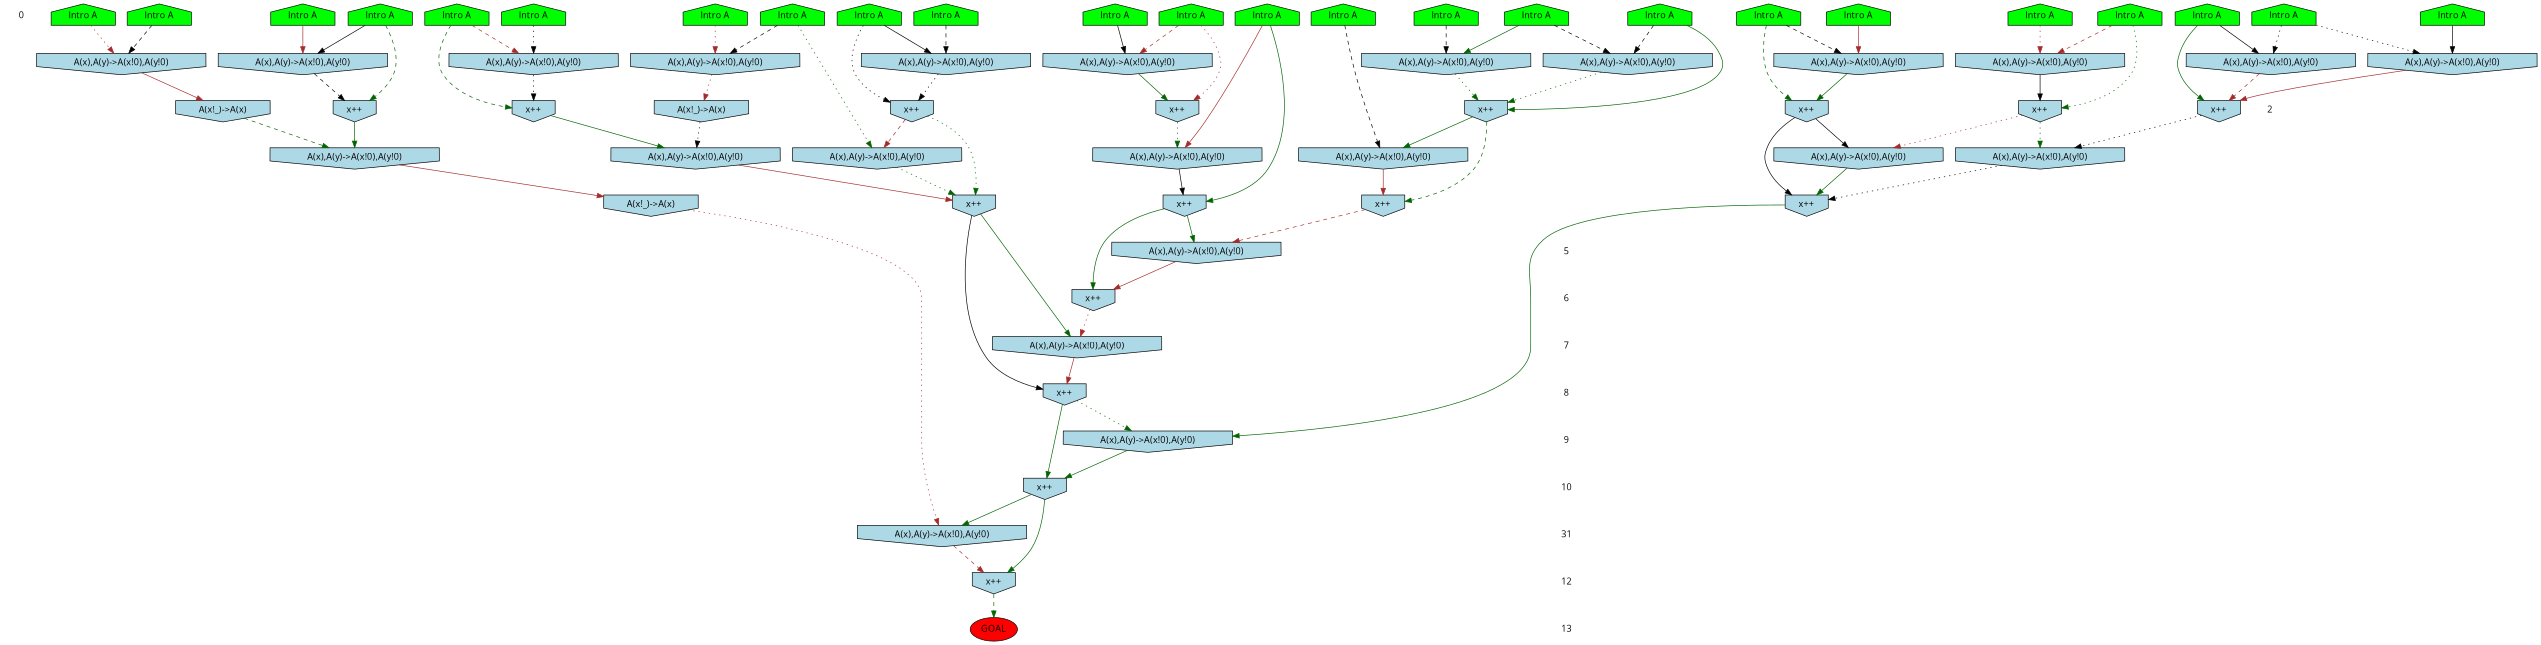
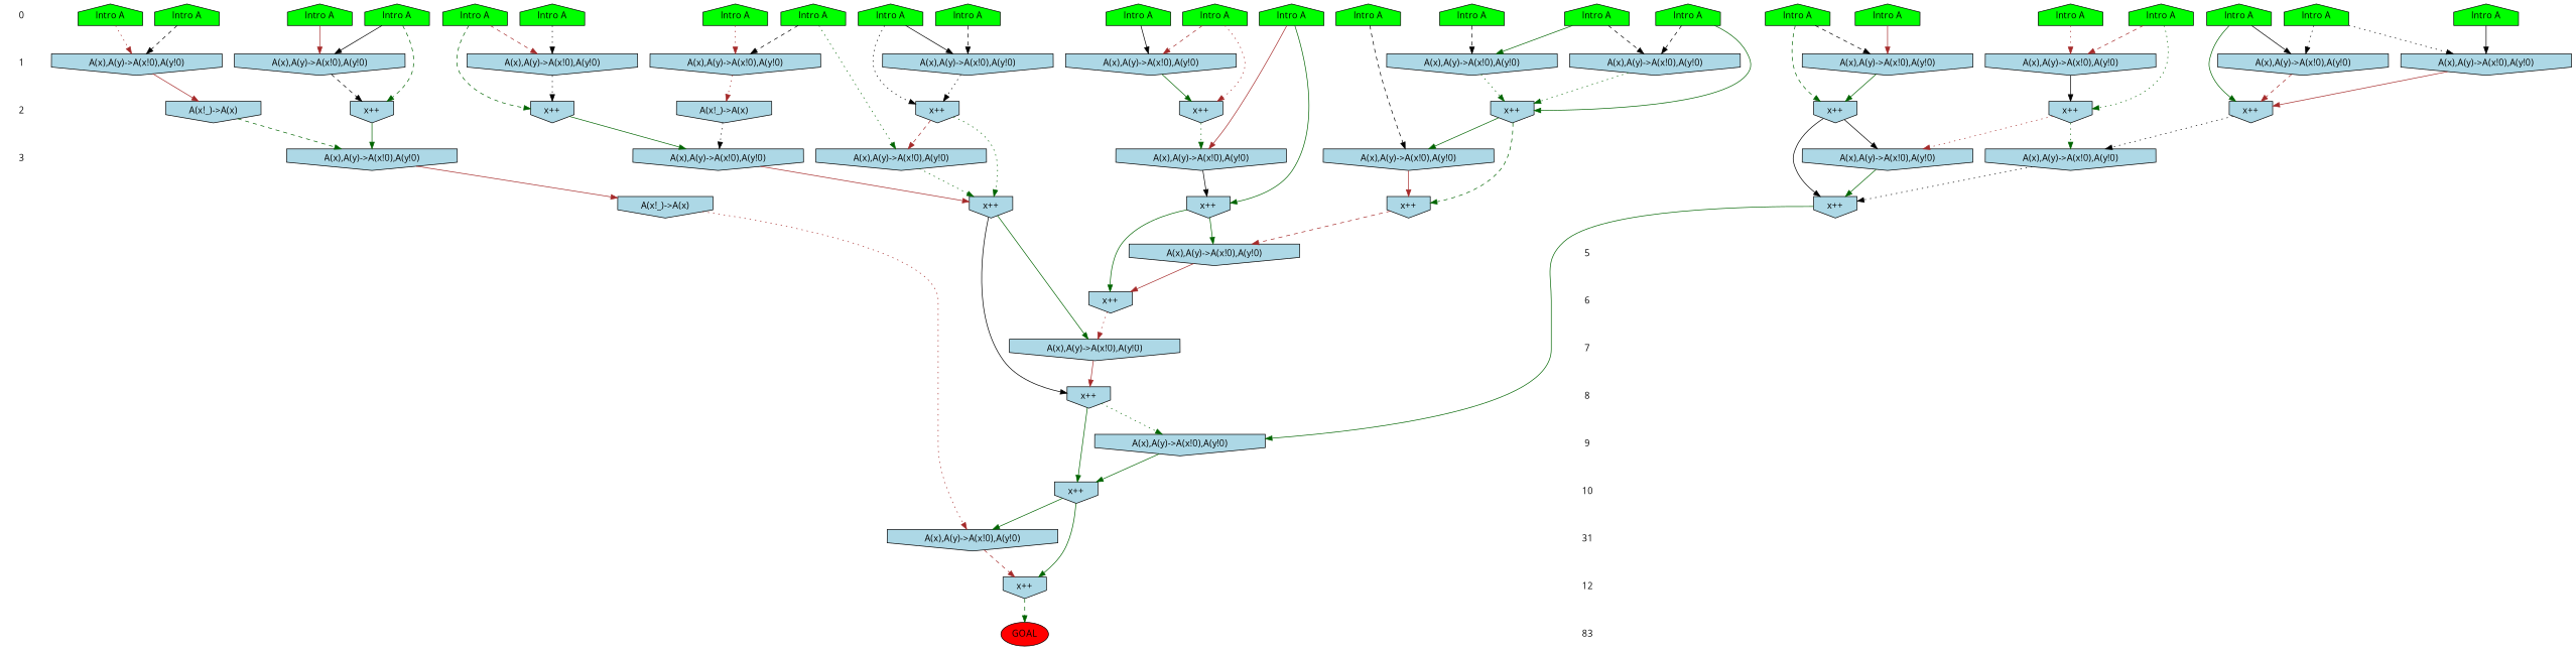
  digraph {
    fontname="Open Sans"
    ranksep=.5
    node [fontname="Open Sans" shape=invhouse fillcolor=lightblue style=filled]
    edge [fontname="Open Sans" style=solid color=darkgreen]
    0 [shape=plaintext fillcolor="" style=""]
    n2 [fillcolor=green label="Intro A" shape=house]
    n3 [fillcolor=green label="Intro A" shape=house]
    n4 [fillcolor=green label="Intro A" shape=house]
    n5 [fillcolor=green label="Intro A" shape=house]
    n6 [fillcolor=green label="Intro A" shape=house]
    n7 [fillcolor=green label="Intro A" shape=house]
    n8 [fillcolor=green label="Intro A" shape=house]
    n9 [fillcolor=green label="Intro A" shape=house]
    n10 [fillcolor=green label="Intro A" shape=house]
    n11 [fillcolor=green label="Intro A" shape=house]
    n12 [fillcolor=green label="Intro A" shape=house]
    n13 [fillcolor=green label="Intro A" shape=house]
    n14 [fillcolor=green label="Intro A" shape=house]
    n15 [fillcolor=green label="Intro A" shape=house]
    n16 [fillcolor=green label="Intro A" shape=house]
    n17 [fillcolor=green label="Intro A" shape=house]
    n18 [fillcolor=green label="Intro A" shape=house]
    n19 [fillcolor=green label="Intro A" shape=house]
    n20 [fillcolor=green label="Intro A" shape=house]
    n21 [fillcolor=green label="Intro A" shape=house]
    n22 [fillcolor=green label="Intro A" shape=house]
    n23 [fillcolor=green label="Intro A" shape=house]
    n24 [fillcolor=green label="Intro A" shape=house]
    n25 [fillcolor=green label="Intro A" shape=house]
+   1 [shape=plaintext fillcolor="" style=""]
    n27 [label="A(x),A(y)->A(x!0),A(y!0)"]
    n28 [label="A(x),A(y)->A(x!0),A(y!0)"]
    n29 [label="A(x),A(y)->A(x!0),A(y!0)"]
    n30 [label="A(x),A(y)->A(x!0),A(y!0)"]
    n31 [label="A(x),A(y)->A(x!0),A(y!0)"]
    n32 [label="A(x),A(y)->A(x!0),A(y!0)"]
    n33 [label="A(x),A(y)->A(x!0),A(y!0)"]
    n34 [label="A(x),A(y)->A(x!0),A(y!0)"]
    n35 [label="A(x),A(y)->A(x!0),A(y!0)"]
    n36 [label="A(x),A(y)->A(x!0),A(y!0)"]
    n37 [label="A(x),A(y)->A(x!0),A(y!0)"]
    n38 [label="A(x),A(y)->A(x!0),A(y!0)"]
    2 [shape=plaintext fillcolor="" style=""]
    n40 [label="x++"]
    n41 [label="x++"]
    n42 [label="A(x!_)->A(x)"]
    n43 [label="x++"]
    n44 [label="x++"]
    n45 [label="A(x!_)->A(x)"]
    n46 [label="x++"]
    n47 [label="x++"]
    n48 [label="x++"]
    n49 [label="x++"]
+   3 [shape=plaintext fillcolor="" style=""]
    n51 [label="A(x),A(y)->A(x!0),A(y!0)"]
    n52 [label="A(x),A(y)->A(x!0),A(y!0)"]
    n53 [label="A(x),A(y)->A(x!0),A(y!0)"]
    n54 [label="A(x),A(y)->A(x!0),A(y!0)"]
    n55 [label="A(x),A(y)->A(x!0),A(y!0)"]
    n56 [label="A(x),A(y)->A(x!0),A(y!0)"]
    n57 [label="A(x),A(y)->A(x!0),A(y!0)"]
    n58 [label="x++"]
    n59 [label="x++"]
    n60 [label="x++"]
    n61 [label="x++"]
    n62 [label="A(x!_)->A(x)"]
    5 [shape=plaintext fillcolor="" style=""]
    n64 [label="A(x),A(y)->A(x!0),A(y!0)"]
    6 [shape=plaintext fillcolor="" style=""]
    n66 [label="x++"]
    7 [shape=plaintext fillcolor="" style=""]
    n68 [label="A(x),A(y)->A(x!0),A(y!0)"]
    8 [shape=plaintext fillcolor="" style=""]
    n70 [label="x++"]
    9 [shape=plaintext fillcolor="" style=""]
    n72 [label="A(x),A(y)->A(x!0),A(y!0)"]
    10 [shape=plaintext fillcolor="" style=""]
    n74 [label="x++"]
    n75 [label=31 shape=plaintext fillcolor="" style=""]
    n76 [label="A(x),A(y)->A(x!0),A(y!0)"]
    12 [shape=plaintext fillcolor="" style=""]
    n78 [label="x++"]
-   13 [shape=plaintext fillcolor="" style=""]
+   13 [shape=plaintext label=83 fillcolor="" style=""]
    n80 [fillcolor=red label=GOAL shape=""]
    subgraph sub_1 {
      rank=same
      0
      n2
      n3
      n4
      n5
      n6
      n7
      n8
      n9
      n10
      n11
      n12
      n13
      n14
      n15
      n16
      n17
      n18
      n19
      n20
      n21
      n22
      n23
      n24
      n25
    }
    subgraph sub_2 {
      rank=same
+     1
      n27
      n28
      n29
      n30
      n31
      n32
      n33
      n34
      n35
      n36
      n37
      n38
    }
    subgraph sub_3 {
      rank=same
      2
      n40
      n41
      n42
      n43
      n44
      n45
      n46
      n47
      n48
      n49
    }
    subgraph sub_4 {
      rank=same
+     3
      n51
      n52
      n53
      n54
      n55
      n56
      n57
    }
    subgraph sub_5 {
      rank=same
      n58
      n59
      n60
      n61
      n62
    }
    subgraph sub_6 {
      rank=same
      5
      n64
    }
    subgraph sub_7 {
      rank=same
      6
      n66
    }
    subgraph sub_8 {
      rank=same
      7
      n68
    }
    subgraph sub_9 {
      rank=same
      8
      n70
    }
    subgraph sub_10 {
      rank=same
      9
      n72
    }
    subgraph sub_11 {
      rank=same
      10
      n74
    }
    subgraph sub_12 {
      rank=same
      n75
      n76
    }
    subgraph sub_13 {
      rank=same
      12
      n78
    }
    subgraph sub_14 {
      rank=same
      13
      n80
    }
+   0 -> 1 [style=invis color=""]
    n2 -> n34 [color=black]
    n3 -> n38 [color=brown style=dotted]
    n4 -> n29 [color=brown style=dashed]
    n4 -> n44 [style=dashed]
    n5 -> n33 [color=black style=dashed]
    n5 -> n51 [style=dotted]
    n6 -> n35 [color=black]
    n6 -> n48 [style=dashed]
    n7 -> n33 [color=brown style=dotted]
    n8 -> n54 [color=brown]
    n8 -> n60
    n9 -> n35 [color=brown]
    n10 -> n36 [color=black style=dashed]
    n10 -> n47 [style=dashed]
    n11 -> n37 [color=brown style=dotted]
    n12 -> n53 [color=black style=dashed]
    n13 -> n27 [color=black style=dotted]
    n13 -> n28 [color=black style=dotted]
    n14 -> n34 [color=brown style=dashed]
    n14 -> n43 [color=brown style=dotted]
    n15 -> n38 [color=brown style=dashed]
    n15 -> n49 [style=dotted]
    n16 -> n32 [color=black style=dashed]
    n16 -> n41
    n17 -> n28 [color=black]
    n17 -> n46
    n18 -> n36 [color=brown]
    n19 -> n37 [color=black style=dashed]
    n20 -> n31
    n20 -> n32 [color=black style=dashed]
    n21 -> n29 [color=black style=dotted]
    n22 -> n27 [color=black]
    n23 -> n31 [color=black style=dashed]
    n24 -> n30 [color=black style=dashed]
    n25 -> n30 [color=black]
    n25 -> n40 [color=black style=dotted]
+   1 -> 2 [style=invis color=""]
    n27 -> n46 [color=brown]
    n28 -> n46 [color=brown style=dashed]
    n29 -> n44 [color=black style=dotted]
    n30 -> n40 [color=black style=dotted]
    n31 -> n41 [style=dotted]
    n32 -> n41 [style=dotted]
    n33 -> n42 [color=brown style=dotted]
    n34 -> n43
    n35 -> n48 [color=black style=dashed]
    n36 -> n47
    n37 -> n45 [color=brown]
    n38 -> n49 [color=black]
+   2 -> 3 [style=invis color=""]
    n40 -> n51 [color=brown style=dashed]
    n40 -> n58 [style=dotted]
    n41 -> n53
    n41 -> n59 [style=dashed]
    n42 -> n52 [color=black style=dotted]
    n43 -> n54 [style=dotted]
    n44 -> n52
    n45 -> n55 [style=dashed]
    n46 -> n56 [color=black style=dotted]
    n47 -> n57 [color=black]
    n47 -> n61 [color=black]
    n48 -> n55
    n49 -> n56 [style=dotted]
    n49 -> n57 [color=brown style=dotted]
    n51 -> n58 [style=dotted]
    n52 -> n58 [color=brown]
    n53 -> n59 [color=brown]
    n54 -> n60 [color=black]
    n55 -> n62 [color=brown]
    n56 -> n61 [color=black style=dotted]
    n57 -> n61
    n58 -> n68
    n58 -> n70 [color=black]
    n59 -> n64 [color=brown style=dashed]
    n60 -> n64
    n60 -> n66
    n61 -> n72
    n62 -> n76 [color=brown style=dotted]
    5 -> 6 [style=invis color=""]
    n64 -> n66 [color=brown]
    6 -> 7 [style=invis color=""]
    n66 -> n68 [color=brown style=dotted]
    7 -> 8 [style=invis color=""]
    n68 -> n70 [color=brown]
    8 -> 9 [style=invis color=""]
    n70 -> n72 [style=dotted]
    n70 -> n74
    9 -> 10 [style=invis color=""]
    n72 -> n74
    10 -> n75 [style=invis color=""]
    n74 -> n76
    n74 -> n78
    n75 -> 12 [style=invis color=""]
    n76 -> n78 [color=brown style=dashed]
    12 -> 13 [style=invis color=""]
    n78 -> n80 [style=dashed]
  }
